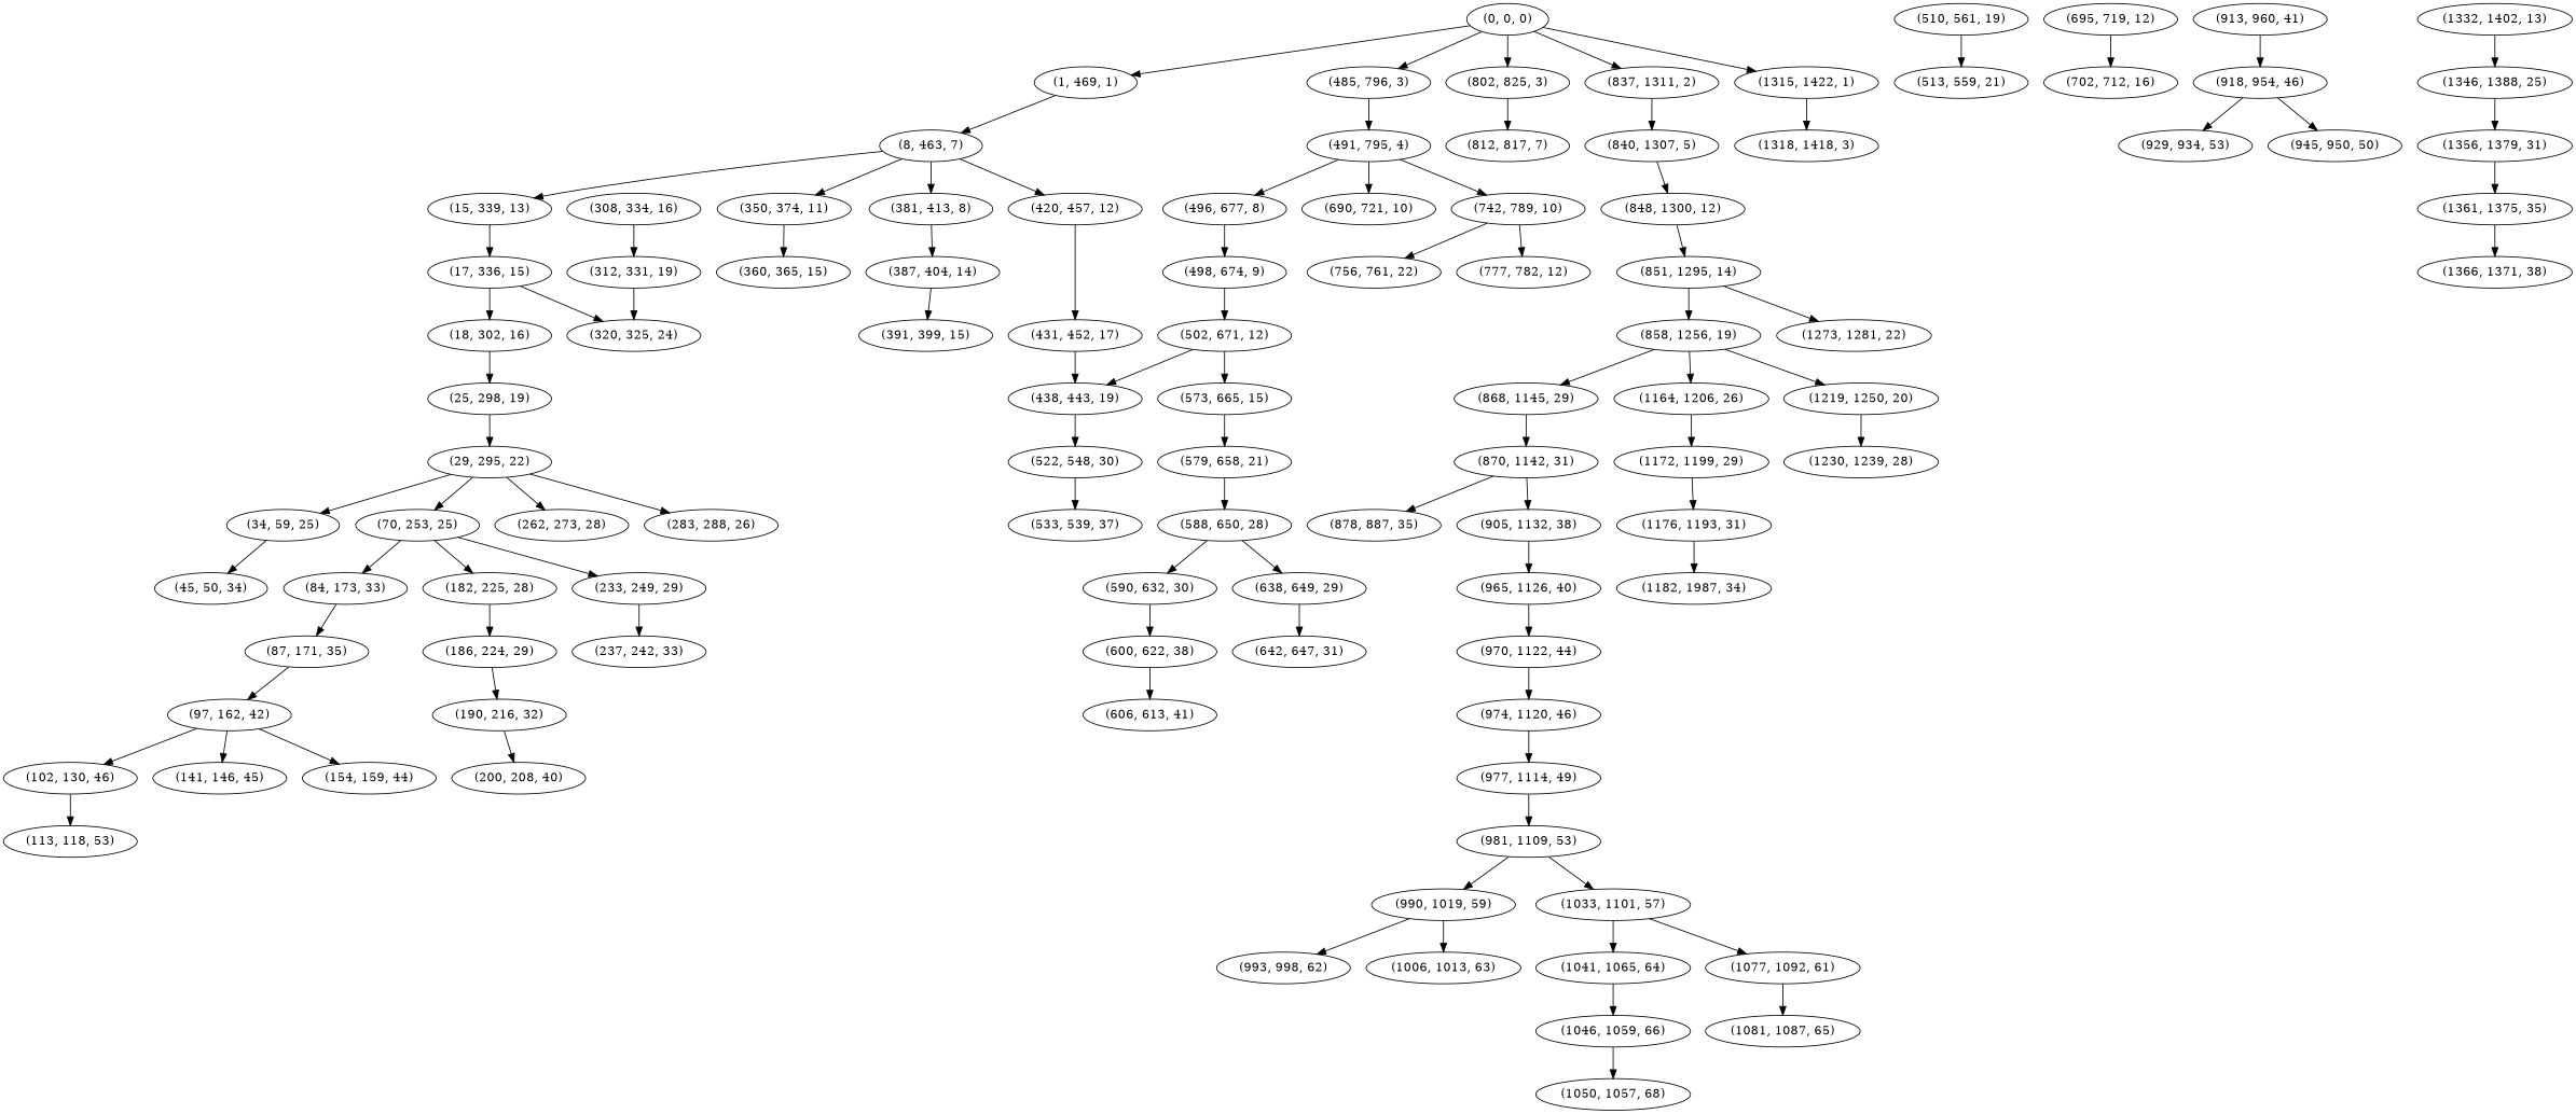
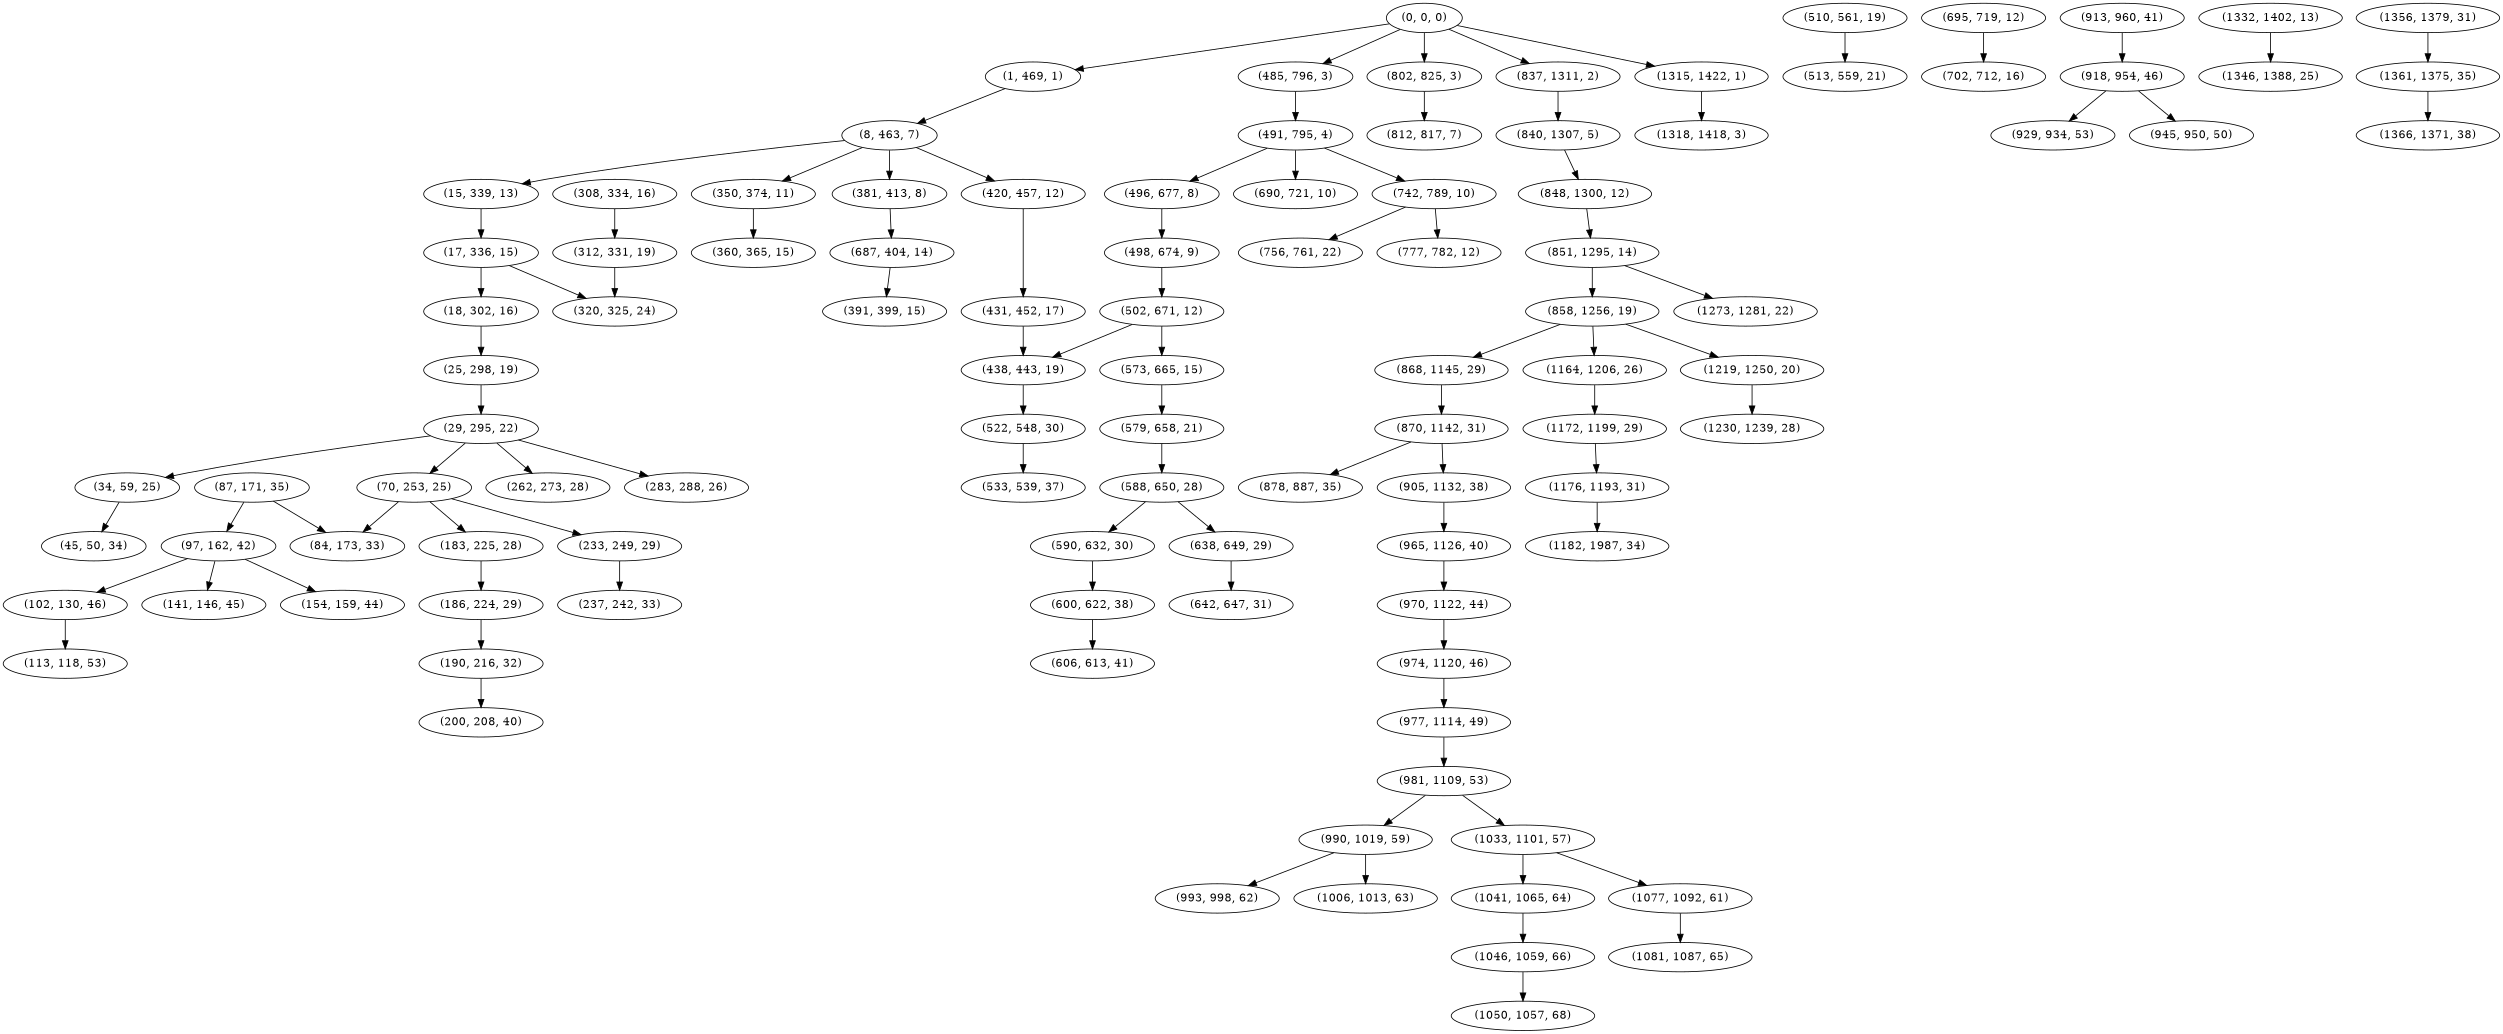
  digraph {
    "(0, 0, 0)"
    "(1, 469, 1)"
    "(485, 796, 3)"
    "(802, 825, 3)"
    "(837, 1311, 2)"
    "(1315, 1422, 1)"
    "(8, 463, 7)"
    "(491, 795, 4)"
    "(812, 817, 7)"
    "(840, 1307, 5)"
    "(1318, 1418, 3)"
    "(15, 339, 13)"
    "(350, 374, 11)"
    "(381, 413, 8)"
    "(420, 457, 12)"
    "(17, 336, 15)"
    "(360, 365, 15)"
-   "(387, 404, 14)"
+   "(387, 404, 14)" [label="(687, 404, 14)"]
    "(431, 452, 17)"
    "(18, 302, 16)"
    "(320, 325, 24)"
    "(25, 298, 19)"
    "(308, 334, 16)"
    "(312, 331, 19)"
    "(29, 295, 22)"
    "(34, 59, 25)"
    "(70, 253, 25)"
    "(262, 273, 28)"
    "(283, 288, 26)"
    "(45, 50, 34)"
    "(84, 173, 33)"
-   "(183, 225, 28)" [label="(182, 225, 28)"]
+   "(183, 225, 28)"
    "(233, 249, 29)"
    "(87, 171, 35)"
    "(186, 224, 29)"
    "(237, 242, 33)"
    "(97, 162, 42)"
    "(102, 130, 46)"
    "(141, 146, 45)"
    "(154, 159, 44)"
    "(113, 118, 53)"
    "(190, 216, 32)"
    "(200, 208, 40)"
    "(391, 399, 15)"
    "(438, 443, 19)"
    "(522, 548, 30)"
    "(496, 677, 8)"
    "(690, 721, 10)"
    "(742, 789, 10)"
    "(498, 674, 9)"
    "(756, 761, 22)"
    "(777, 782, 12)"
    "(502, 671, 12)"
    "(573, 665, 15)"
    "(510, 561, 19)"
    "(513, 559, 21)"
    "(579, 658, 21)"
    "(533, 539, 37)"
    "(588, 650, 28)"
    "(590, 632, 30)"
    "(638, 649, 29)"
    "(600, 622, 38)"
    "(642, 647, 31)"
    "(606, 613, 41)"
    "(695, 719, 12)"
    "(702, 712, 16)"
    "(848, 1300, 12)"
    "(851, 1295, 14)"
    "(858, 1256, 19)"
    "(1273, 1281, 22)"
    "(868, 1145, 29)"
    "(1164, 1206, 26)"
    "(1219, 1250, 20)"
    "(870, 1142, 31)"
    "(1172, 1199, 29)"
    "(1230, 1239, 28)"
    "(878, 887, 35)"
    "(905, 1132, 38)"
    "(965, 1126, 40)"
    "(913, 960, 41)"
    "(918, 954, 46)"
    "(970, 1122, 44)"
    "(929, 934, 53)"
    "(945, 950, 50)"
    "(974, 1120, 46)"
    "(977, 1114, 49)"
    "(981, 1109, 53)"
    "(990, 1019, 59)"
    "(1033, 1101, 57)"
    "(993, 998, 62)"
    "(1006, 1013, 63)"
    "(1041, 1065, 64)"
    "(1077, 1092, 61)"
    "(1046, 1059, 66)"
    "(1081, 1087, 65)"
    "(1050, 1057, 68)"
    "(1176, 1193, 31)"
    n98 [label="(1182, 1987, 34)"]
    "(1332, 1402, 13)"
    "(1346, 1388, 25)"
    "(1356, 1379, 31)"
    "(1361, 1375, 35)"
    "(1366, 1371, 38)"
    "(0, 0, 0)" -> "(1, 469, 1)"
    "(0, 0, 0)" -> "(485, 796, 3)"
    "(0, 0, 0)" -> "(802, 825, 3)"
    "(0, 0, 0)" -> "(837, 1311, 2)"
    "(0, 0, 0)" -> "(1315, 1422, 1)"
    "(1, 469, 1)" -> "(8, 463, 7)"
    "(485, 796, 3)" -> "(491, 795, 4)"
    "(802, 825, 3)" -> "(812, 817, 7)"
    "(837, 1311, 2)" -> "(840, 1307, 5)"
    "(1315, 1422, 1)" -> "(1318, 1418, 3)"
    "(8, 463, 7)" -> "(15, 339, 13)"
    "(8, 463, 7)" -> "(350, 374, 11)"
    "(8, 463, 7)" -> "(381, 413, 8)"
    "(8, 463, 7)" -> "(420, 457, 12)"
    "(491, 795, 4)" -> "(496, 677, 8)"
    "(491, 795, 4)" -> "(690, 721, 10)"
    "(491, 795, 4)" -> "(742, 789, 10)"
    "(840, 1307, 5)" -> "(848, 1300, 12)"
    "(15, 339, 13)" -> "(17, 336, 15)"
    "(350, 374, 11)" -> "(360, 365, 15)"
    "(381, 413, 8)" -> "(387, 404, 14)"
    "(420, 457, 12)" -> "(431, 452, 17)"
    "(17, 336, 15)" -> "(18, 302, 16)"
    "(17, 336, 15)" -> "(320, 325, 24)"
    "(387, 404, 14)" -> "(391, 399, 15)"
    "(431, 452, 17)" -> "(438, 443, 19)"
    "(18, 302, 16)" -> "(25, 298, 19)"
    "(25, 298, 19)" -> "(29, 295, 22)"
    "(308, 334, 16)" -> "(312, 331, 19)"
    "(312, 331, 19)" -> "(320, 325, 24)"
    "(29, 295, 22)" -> "(34, 59, 25)"
    "(29, 295, 22)" -> "(70, 253, 25)"
    "(29, 295, 22)" -> "(262, 273, 28)"
    "(29, 295, 22)" -> "(283, 288, 26)"
    "(34, 59, 25)" -> "(45, 50, 34)"
    "(70, 253, 25)" -> "(84, 173, 33)"
    "(70, 253, 25)" -> "(183, 225, 28)"
    "(70, 253, 25)" -> "(233, 249, 29)"
-   "(84, 173, 33)" -> "(87, 171, 35)"
+   "(87, 171, 35)" -> "(84, 173, 33)"
    "(183, 225, 28)" -> "(186, 224, 29)"
    "(233, 249, 29)" -> "(237, 242, 33)"
    "(87, 171, 35)" -> "(97, 162, 42)"
    "(186, 224, 29)" -> "(190, 216, 32)"
    "(97, 162, 42)" -> "(102, 130, 46)"
    "(97, 162, 42)" -> "(141, 146, 45)"
    "(97, 162, 42)" -> "(154, 159, 44)"
    "(102, 130, 46)" -> "(113, 118, 53)"
    "(190, 216, 32)" -> "(200, 208, 40)"
    "(438, 443, 19)" -> "(522, 548, 30)"
    "(522, 548, 30)" -> "(533, 539, 37)"
    "(496, 677, 8)" -> "(498, 674, 9)"
    "(742, 789, 10)" -> "(756, 761, 22)"
    "(742, 789, 10)" -> "(777, 782, 12)"
    "(498, 674, 9)" -> "(502, 671, 12)"
    "(502, 671, 12)" -> "(438, 443, 19)"
    "(502, 671, 12)" -> "(573, 665, 15)"
    "(573, 665, 15)" -> "(579, 658, 21)"
    "(510, 561, 19)" -> "(513, 559, 21)"
    "(579, 658, 21)" -> "(588, 650, 28)"
    "(588, 650, 28)" -> "(590, 632, 30)"
    "(588, 650, 28)" -> "(638, 649, 29)"
    "(590, 632, 30)" -> "(600, 622, 38)"
    "(638, 649, 29)" -> "(642, 647, 31)"
    "(600, 622, 38)" -> "(606, 613, 41)"
    "(695, 719, 12)" -> "(702, 712, 16)"
    "(848, 1300, 12)" -> "(851, 1295, 14)"
    "(851, 1295, 14)" -> "(858, 1256, 19)"
    "(851, 1295, 14)" -> "(1273, 1281, 22)"
    "(858, 1256, 19)" -> "(868, 1145, 29)"
    "(858, 1256, 19)" -> "(1164, 1206, 26)"
    "(858, 1256, 19)" -> "(1219, 1250, 20)"
    "(868, 1145, 29)" -> "(870, 1142, 31)"
    "(1164, 1206, 26)" -> "(1172, 1199, 29)"
    "(1219, 1250, 20)" -> "(1230, 1239, 28)"
    "(870, 1142, 31)" -> "(878, 887, 35)"
    "(870, 1142, 31)" -> "(905, 1132, 38)"
    "(1172, 1199, 29)" -> "(1176, 1193, 31)"
    "(905, 1132, 38)" -> "(965, 1126, 40)"
    "(965, 1126, 40)" -> "(970, 1122, 44)"
    "(913, 960, 41)" -> "(918, 954, 46)"
    "(918, 954, 46)" -> "(929, 934, 53)"
    "(918, 954, 46)" -> "(945, 950, 50)"
    "(970, 1122, 44)" -> "(974, 1120, 46)"
    "(974, 1120, 46)" -> "(977, 1114, 49)"
    "(977, 1114, 49)" -> "(981, 1109, 53)"
    "(981, 1109, 53)" -> "(990, 1019, 59)"
    "(981, 1109, 53)" -> "(1033, 1101, 57)"
    "(990, 1019, 59)" -> "(993, 998, 62)"
    "(990, 1019, 59)" -> "(1006, 1013, 63)"
    "(1033, 1101, 57)" -> "(1041, 1065, 64)"
    "(1033, 1101, 57)" -> "(1077, 1092, 61)"
    "(1041, 1065, 64)" -> "(1046, 1059, 66)"
    "(1077, 1092, 61)" -> "(1081, 1087, 65)"
    "(1046, 1059, 66)" -> "(1050, 1057, 68)"
    "(1176, 1193, 31)" -> n98
    "(1332, 1402, 13)" -> "(1346, 1388, 25)"
-   "(1346, 1388, 25)" -> "(1356, 1379, 31)"
    "(1356, 1379, 31)" -> "(1361, 1375, 35)"
    "(1361, 1375, 35)" -> "(1366, 1371, 38)"
  }
